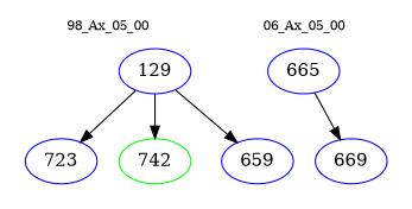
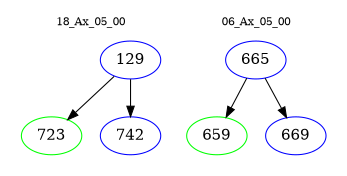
  digraph {
    node [color=blue]
    edge [color=black]
    n1 [label=129]
-   n2 [label=723]
-   n3 [color=green label=742]
+   n2 [color=green label=723]
+   n3 [label=742]
    n4 [label=665]
-   n5 [label=659]
+   n5 [color=green label=659]
    n6 [label=669]
    subgraph cluster_1 {
      color=white
      fontsize=10
-     label="98_Ax_05_00"
+     label="18_Ax_05_00"
      n1
      n2
      n3
    }
    subgraph cluster_2 {
      color=white
      fontsize=10
      label="06_Ax_05_00"
      n4
      n5
      n6
    }
    n1 -> n2
    n1 -> n3
-   n1 -> n5
+   n4 -> n5
    n4 -> n6
  }
